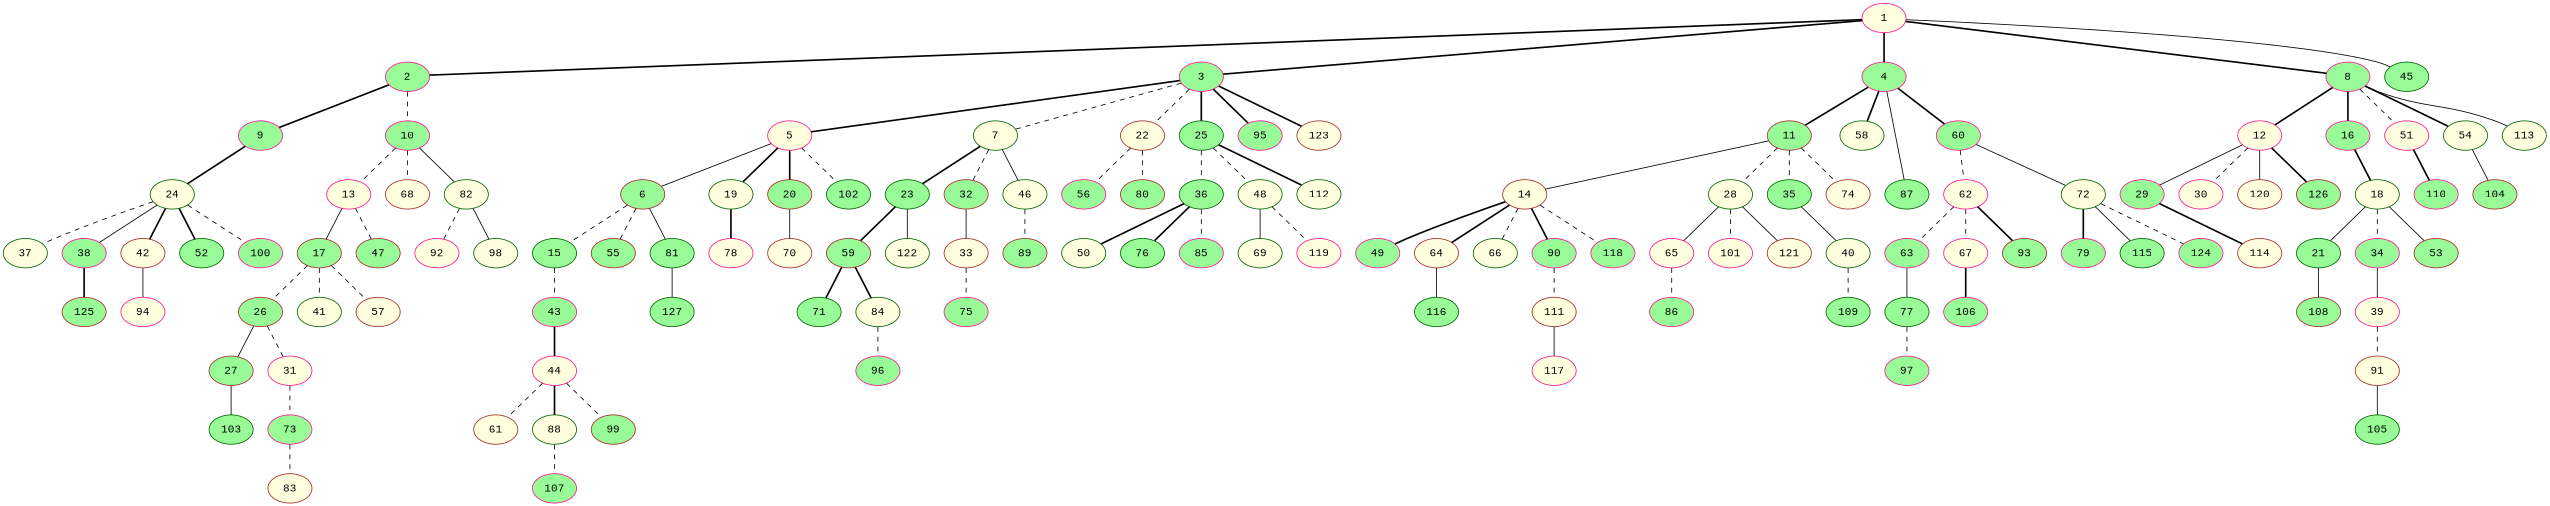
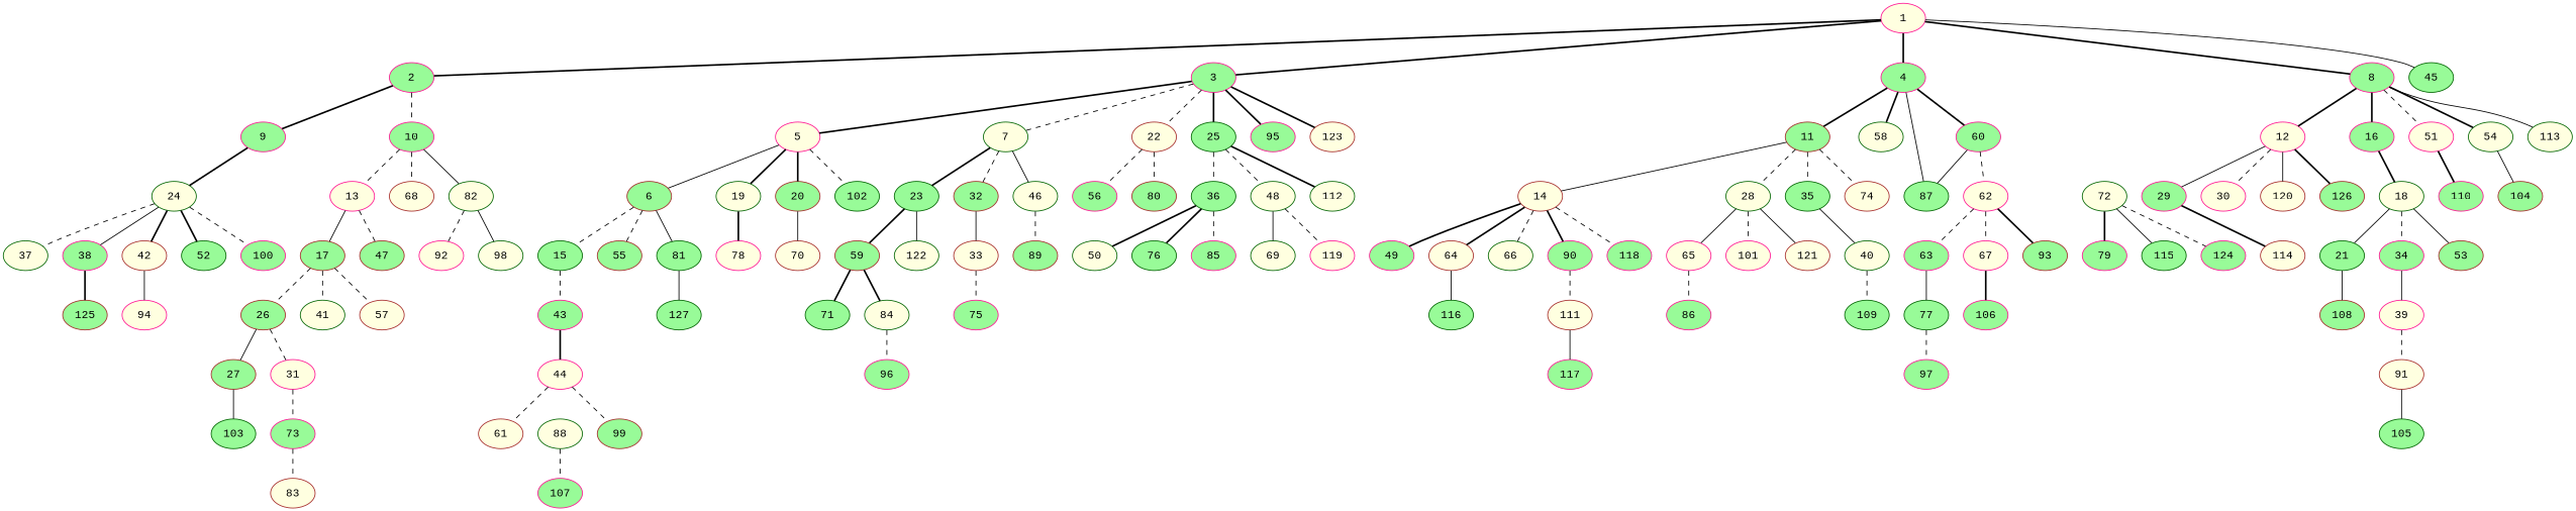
  graph {
    fontname="Liberation Mono"
    node [color=deeppink fillcolor=palegreen fontname="Liberation Mono" style=filled]
    edge [fontname="Liberation Mono" style=dashed]
    1 [fillcolor=lightyellow]
    2
    3
    4
    8
    45 [color=darkgreen]
    9
    10
    5 [fillcolor=lightyellow]
    7 [color=darkgreen fillcolor=lightyellow]
    22 [color=brown fillcolor=lightyellow]
    25 [color=darkgreen]
    95
    123 [color=brown fillcolor=lightyellow]
    11 [color=brown]
    58 [color=darkgreen fillcolor=lightyellow]
    60
    87 [color=darkgreen]
    12 [fillcolor=lightyellow]
    16
    51 [fillcolor=lightyellow]
    54 [color=darkgreen fillcolor=lightyellow]
    113 [color=darkgreen fillcolor=lightyellow]
    24 [color=darkgreen fillcolor=lightyellow]
    13 [fillcolor=lightyellow]
    68 [color=brown fillcolor=lightyellow]
    82 [color=darkgreen fillcolor=lightyellow]
    6 [color=brown]
    19 [color=darkgreen fillcolor=lightyellow]
    20 [color=brown]
    102 [color=darkgreen]
    23 [color=darkgreen]
    32 [color=brown]
    46 [color=darkgreen fillcolor=lightyellow]
    56
    80 [color=brown]
    36 [color=darkgreen]
    48 [color=darkgreen fillcolor=lightyellow]
    112 [color=darkgreen fillcolor=lightyellow]
    14 [color=brown fillcolor=lightyellow]
    28 [color=darkgreen fillcolor=lightyellow]
    35 [color=darkgreen]
    74 [color=brown fillcolor=lightyellow]
    62 [fillcolor=lightyellow]
    72 [color=darkgreen fillcolor=lightyellow]
    15 [color=darkgreen]
    55 [color=brown]
    81 [color=darkgreen]
    78 [fillcolor=lightyellow]
    70 [color=brown fillcolor=lightyellow]
    43
    127 [color=darkgreen]
    59 [color=brown]
    122 [color=darkgreen fillcolor=lightyellow]
    33 [color=brown fillcolor=lightyellow]
    89 [color=brown]
    29
    30 [fillcolor=lightyellow]
    120 [color=brown fillcolor=lightyellow]
    126 [color=brown]
    18 [color=darkgreen fillcolor=lightyellow]
    110
    104 [color=brown]
    37 [color=darkgreen fillcolor=lightyellow]
    38
    42 [color=brown fillcolor=lightyellow]
    52 [color=darkgreen]
    100
    17 [color=brown]
    47 [color=brown]
    92 [fillcolor=lightyellow]
    98 [color=darkgreen fillcolor=lightyellow]
    49
    64 [color=brown fillcolor=lightyellow]
    66 [color=darkgreen fillcolor=lightyellow]
    90
    118
    65 [fillcolor=lightyellow]
    101 [fillcolor=lightyellow]
    121 [color=brown fillcolor=lightyellow]
    40 [color=darkgreen fillcolor=lightyellow]
    114 [color=brown fillcolor=lightyellow]
    26 [color=brown]
    41 [color=darkgreen fillcolor=lightyellow]
    57 [color=brown fillcolor=lightyellow]
    116 [color=darkgreen]
    111 [color=brown fillcolor=lightyellow]
    44 [fillcolor=lightyellow]
    21 [color=darkgreen]
    34
    53 [color=brown]
    27 [color=brown]
    31 [fillcolor=lightyellow]
    108 [color=brown]
    39 [fillcolor=lightyellow]
    71 [color=darkgreen]
    84 [color=darkgreen fillcolor=lightyellow]
    125 [color=brown]
    94 [fillcolor=lightyellow]
    50 [color=darkgreen fillcolor=lightyellow]
    76 [color=darkgreen]
    85
    69 [color=darkgreen fillcolor=lightyellow]
    119 [fillcolor=lightyellow]
    103 [color=darkgreen]
    73
    86
    83 [color=brown fillcolor=lightyellow]
    75
    91 [color=brown fillcolor=lightyellow]
    109 [color=darkgreen]
    105 [color=darkgreen]
    61 [color=brown fillcolor=lightyellow]
    88 [color=darkgreen fillcolor=lightyellow]
    99 [color=brown]
    107
    96
    63
    67 [fillcolor=lightyellow]
    93 [color=brown]
    79
    115 [color=darkgreen]
    124
    77 [color=darkgreen]
    106
    97
-   117 [fillcolor=lightyellow]
+   117
    1 -- 2 [style=bold]
    1 -- 3 [style=bold]
    1 -- 4 [style=bold]
    1 -- 8 [style=bold]
    1 -- 45 [style=solid]
    2 -- 9 [style=bold]
    2 -- 10
    3 -- 5 [style=bold]
    3 -- 7
    3 -- 22
    3 -- 25 [style=bold]
    3 -- 95 [style=bold]
    3 -- 123 [style=bold]
    4 -- 11 [style=bold]
    4 -- 58 [style=bold]
    4 -- 60 [style=bold]
    4 -- 87 [style=solid]
    8 -- 12 [style=bold]
    8 -- 16 [style=bold]
    8 -- 51
    8 -- 54 [style=bold]
    8 -- 113 [style=solid]
    9 -- 24 [style=bold]
    10 -- 13
    10 -- 68
    10 -- 82 [style=solid]
    5 -- 6 [style=solid]
    5 -- 19 [style=bold]
    5 -- 20 [style=bold]
    5 -- 102
    7 -- 23 [style=bold]
    7 -- 32
    7 -- 46 [style=solid]
    22 -- 56
    22 -- 80
    25 -- 36
    25 -- 48
    25 -- 112 [style=bold]
    11 -- 14 [style=solid]
    11 -- 28
    11 -- 35
    11 -- 74
    60 -- 62
-   60 -- 72 [style=solid]
+   60 -- 87 [style=solid]
    12 -- 29 [style=solid]
    12 -- 30
    12 -- 120 [style=solid]
    12 -- 126 [style=bold]
    16 -- 18 [style=bold]
    51 -- 110 [style=bold]
    54 -- 104 [style=solid]
    24 -- 37
    24 -- 38 [style=solid]
    24 -- 42 [style=bold]
    24 -- 52 [style=bold]
    24 -- 100
    13 -- 17 [style=solid]
    13 -- 47
    82 -- 92
    82 -- 98 [style=solid]
    6 -- 15
    6 -- 55
    6 -- 81 [style=solid]
    19 -- 78 [style=bold]
    20 -- 70 [style=solid]
    23 -- 59 [style=bold]
    23 -- 122 [style=solid]
    32 -- 33 [style=solid]
    46 -- 89
    36 -- 50 [style=bold]
    36 -- 76 [style=bold]
    36 -- 85
    48 -- 69 [style=solid]
    48 -- 119
    14 -- 49 [style=bold]
    14 -- 64 [style=bold]
    14 -- 66
    14 -- 90 [style=bold]
    14 -- 118
    28 -- 65 [style=solid]
    28 -- 101
    28 -- 121 [style=solid]
    35 -- 40 [style=solid]
    62 -- 63
    62 -- 67
    62 -- 93 [style=bold]
    72 -- 79 [style=bold]
    72 -- 115 [style=solid]
    72 -- 124
    15 -- 43
    81 -- 127 [style=solid]
    43 -- 44 [style=bold]
    59 -- 71 [style=bold]
    59 -- 84 [style=bold]
    33 -- 75
    29 -- 114 [style=bold]
    18 -- 21 [style=solid]
    18 -- 34
    18 -- 53 [style=solid]
    38 -- 125 [style=bold]
    42 -- 94 [style=solid]
    17 -- 26
    17 -- 41
    17 -- 57
    64 -- 116 [style=solid]
    90 -- 111
    65 -- 86
    40 -- 109
    26 -- 27 [style=solid]
    26 -- 31
    111 -- 117 [style=solid]
    44 -- 61
-   44 -- 88 [style=bold]
    44 -- 99
    21 -- 108 [style=solid]
    34 -- 39 [style=solid]
    27 -- 103 [style=solid]
    31 -- 73
    39 -- 91
    84 -- 96
    73 -- 83
    91 -- 105 [style=solid]
    88 -- 107
    63 -- 77 [style=solid]
    67 -- 106 [style=bold]
    77 -- 97
  }
